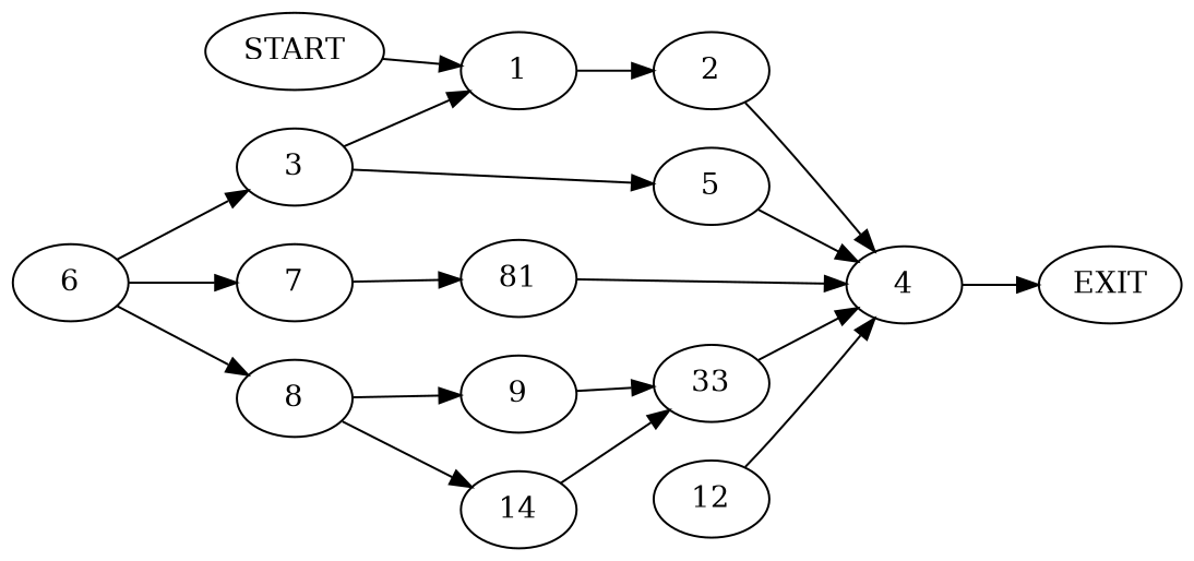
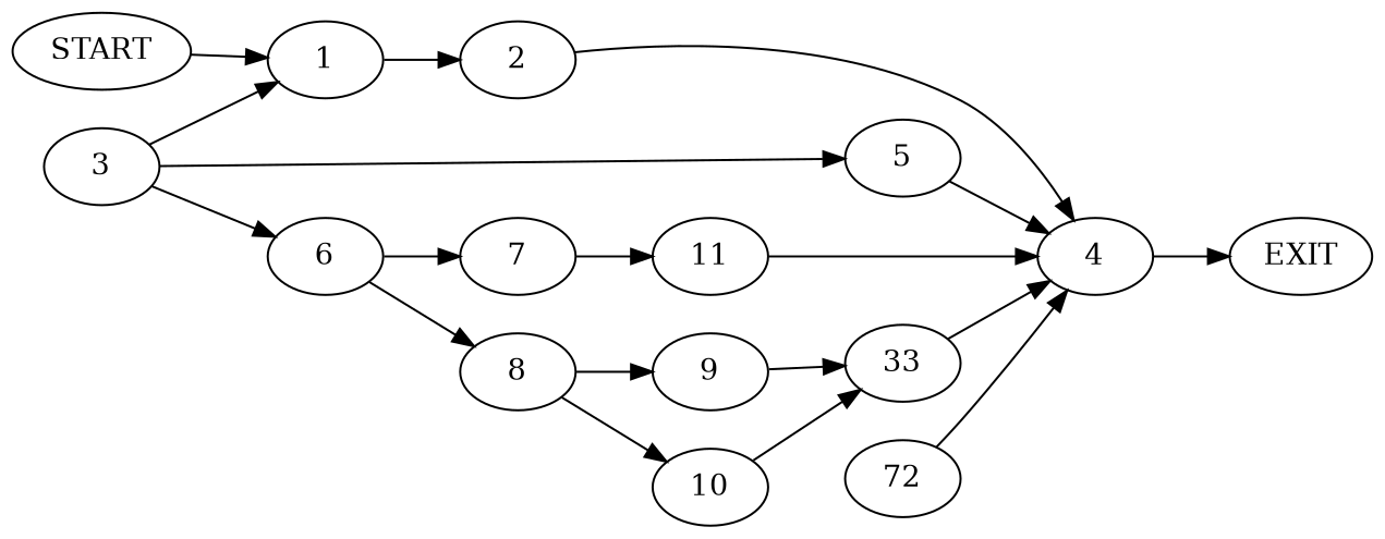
  digraph {
    rankdir=LR
    n1 [label=START]
    1
    2
    n4 [label=EXIT]
    4
    3
    5
    6
    7
    8
-   11 [label=81]
+   11
    9
-   10 [label=14]
-   12
+   10
+   12 [label=72]
    n15 [label=33]
    n1 -> 1
    1 -> 2
    2 -> 4
    4 -> n4
    3 -> 1
    3 -> 5
-   6 -> 3
+   3 -> 6
    5 -> 4
    6 -> 7
    6 -> 8
    7 -> 11
    8 -> 9
    8 -> 10
    11 -> 4
    9 -> n15
    10 -> n15
    12 -> 4
    n15 -> 4
  }
